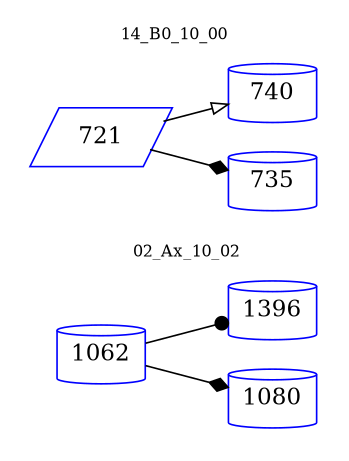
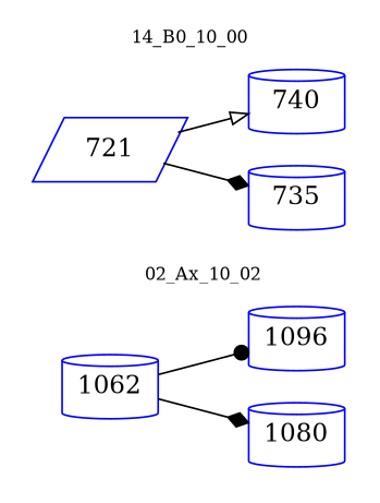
  digraph {
    rankdir=LR
    node [color=blue shape=cylinder]
    edge [arrowhead=diamond color=black]
    n1 [label=1062]
    n2 [label=1080]
-   n3 [label=1396]
+   n3 [label=1096]
    n4 [label=721 shape=parallelogram]
    n5 [label=735]
    n6 [label=740]
    subgraph cluster_1 {
      color=white
      fontsize=10
      label="02_Ax_10_02"
      n1
      n2
      n3
    }
    subgraph cluster_2 {
      color=white
      fontsize=10
      label="14_B0_10_00"
      n4
      n5
      n6
    }
    n1 -> n2
    n1 -> n3 [arrowhead=dot]
    n4 -> n5
    n4 -> n6 [arrowhead=onormal]
  }
